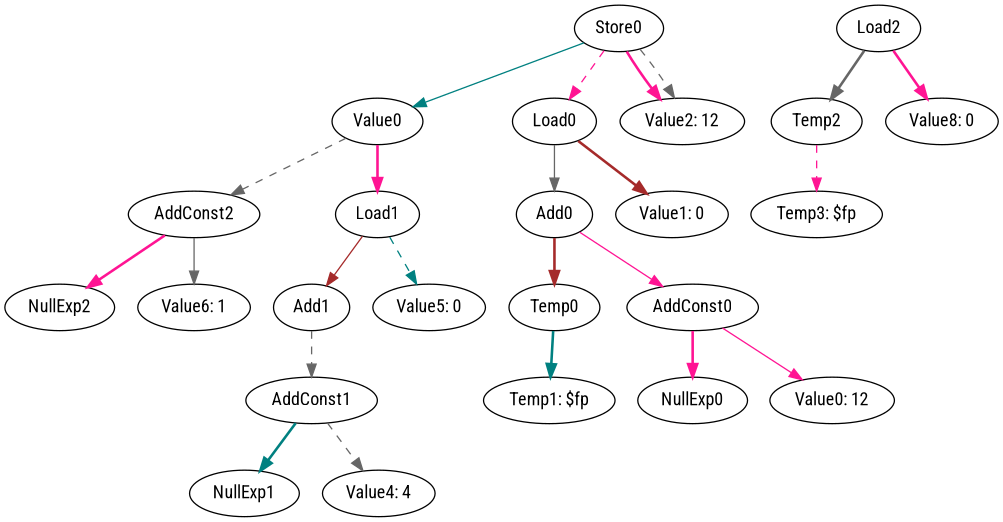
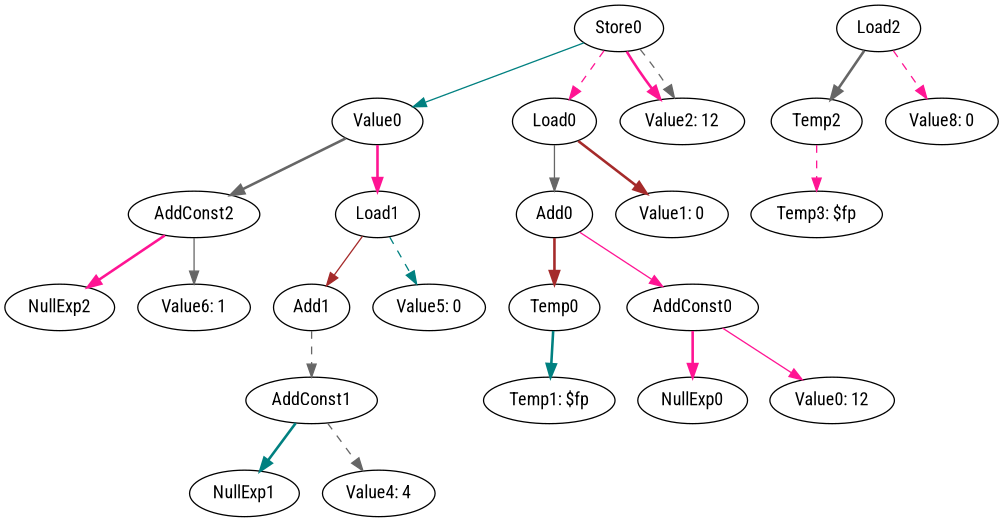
  digraph {
    fontname="Roboto Condensed"
    ordering=out
    node [fontname="Roboto Condensed"]
    edge [color=deeppink fontname="Roboto Condensed" style=bold]
    AddConst2
    NullExp2
    "Value6: 1"
    n4 [label=Value0]
    Load1
    Add1
    "Value5: 0"
    AddConst1
    Load0
    Add0
    "Value1: 0"
    Temp0
    AddConst0
    "Temp1: $fp"
    NullExp0
    "Value0: 12"
    Load2
    Temp2
    n19 [label="Value8: 0"]
    "Temp3: $fp"
    NullExp1
    "Value4: 4"
    Store0
    "Value2: 12"
    AddConst2 -> NullExp2
    AddConst2 -> "Value6: 1" [color=gray40 style=solid]
-   n4 -> AddConst2 [color=gray40 style=dashed]
+   n4 -> AddConst2 [color=gray40]
    n4 -> Load1
    Load1 -> Add1 [color=brown style=solid]
    Load1 -> "Value5: 0" [color=teal style=dashed]
    Add1 -> AddConst1 [color=gray40 style=dashed]
    AddConst1 -> NullExp1 [color=teal]
    AddConst1 -> "Value4: 4" [color=gray40 style=dashed]
    Load0 -> Add0 [color=gray40 style=solid]
    Load0 -> "Value1: 0" [color=brown]
    Add0 -> Temp0 [color=brown]
    Add0 -> AddConst0 [style=solid]
    Temp0 -> "Temp1: $fp" [color=teal]
    AddConst0 -> NullExp0
    AddConst0 -> "Value0: 12" [style=solid]
    Load2 -> Temp2 [color=gray40]
-   Load2 -> n19
+   Load2 -> n19 [style=dashed]
    Temp2 -> "Temp3: $fp" [style=dashed]
    Store0 -> n4 [color=teal style=solid]
    Store0 -> Load0 [style=dashed]
    Store0 -> "Value2: 12"
    Store0 -> "Value2: 12" [color=gray40 style=dashed]
  }
